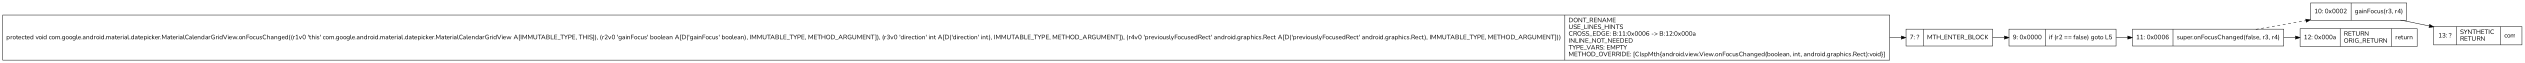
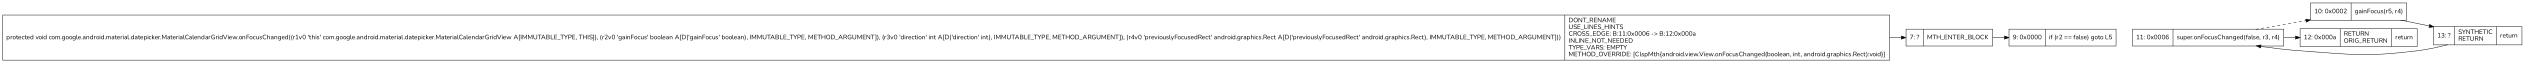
  digraph {
    fontname=Nunito
    rankdir=LR
    node [fontname=Nunito shape=record]
    edge [fontname=Nunito]
    n1 [label="{7\:\ ?|MTH_ENTER_BLOCK\l}"]
    n2 [label="{9\:\ 0x0000|if (r2 == false) goto L5\l}"]
    n3 [label="{11\:\ 0x0006|super.onFocusChanged(false, r3, r4)\l}"]
-   n4 [label="{10\:\ 0x0002|gainFocus(r3, r4)\l}"]
-   n5 [label="{13\:\ ?|SYNTHETIC\lRETURN\l|com\l}"]
+   n4 [label="{10\:\ 0x0002|gainFocus(r5, r4)\l}"]
+   n5 [label="{13\:\ ?|SYNTHETIC\lRETURN\l|return\l}"]
    n6 [label="{12\:\ 0x000a|RETURN\lORIG_RETURN\l|return\l}"]
    n7 [label="{protected void com.google.android.material.datepicker.MaterialCalendarGridView.onFocusChanged((r1v0 'this' com.google.android.material.datepicker.MaterialCalendarGridView A[IMMUTABLE_TYPE, THIS]), (r2v0 'gainFocus' boolean A[D('gainFocus' boolean), IMMUTABLE_TYPE, METHOD_ARGUMENT]), (r3v0 'direction' int A[D('direction' int), IMMUTABLE_TYPE, METHOD_ARGUMENT]), (r4v0 'previouslyFocusedRect' android.graphics.Rect A[D('previouslyFocusedRect' android.graphics.Rect), IMMUTABLE_TYPE, METHOD_ARGUMENT]))  | DONT_RENAME\lUSE_LINES_HINTS\lCROSS_EDGE: B:11:0x0006 \-\> B:12:0x000a\lINLINE_NOT_NEEDED\lTYPE_VARS: EMPTY\lMETHOD_OVERRIDE: [ClspMth\{android.view.View.onFocusChanged(boolean, int, android.graphics.Rect):void\}]\l}"]
    n1 -> n2
-   n2 -> n3
+   n5 -> n3
    n3 -> n4 [style=dashed]
    n3 -> n6
    n4 -> n5
    n7 -> n1
  }
